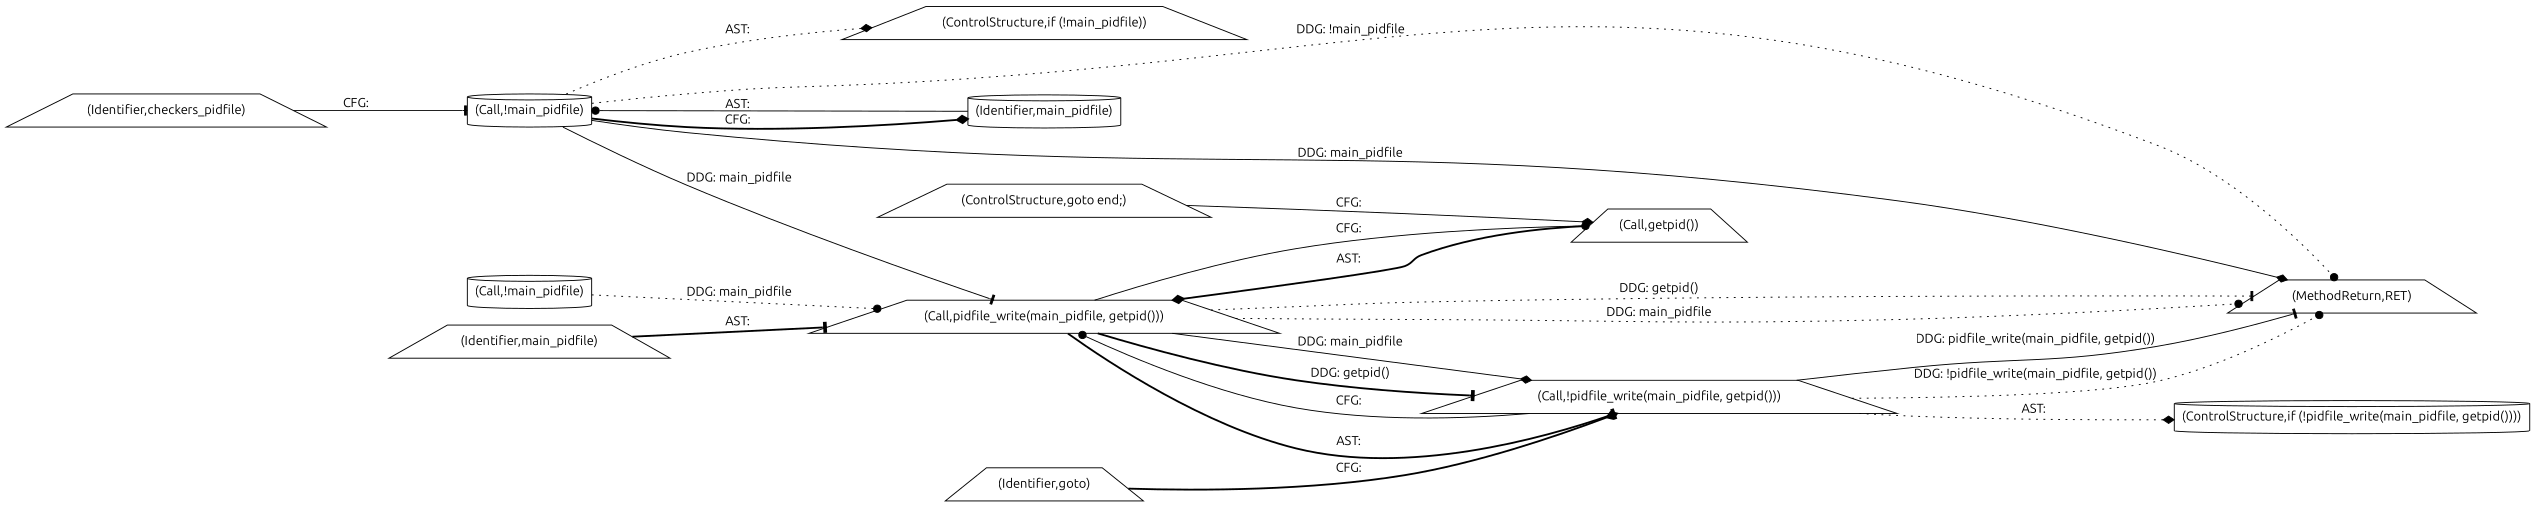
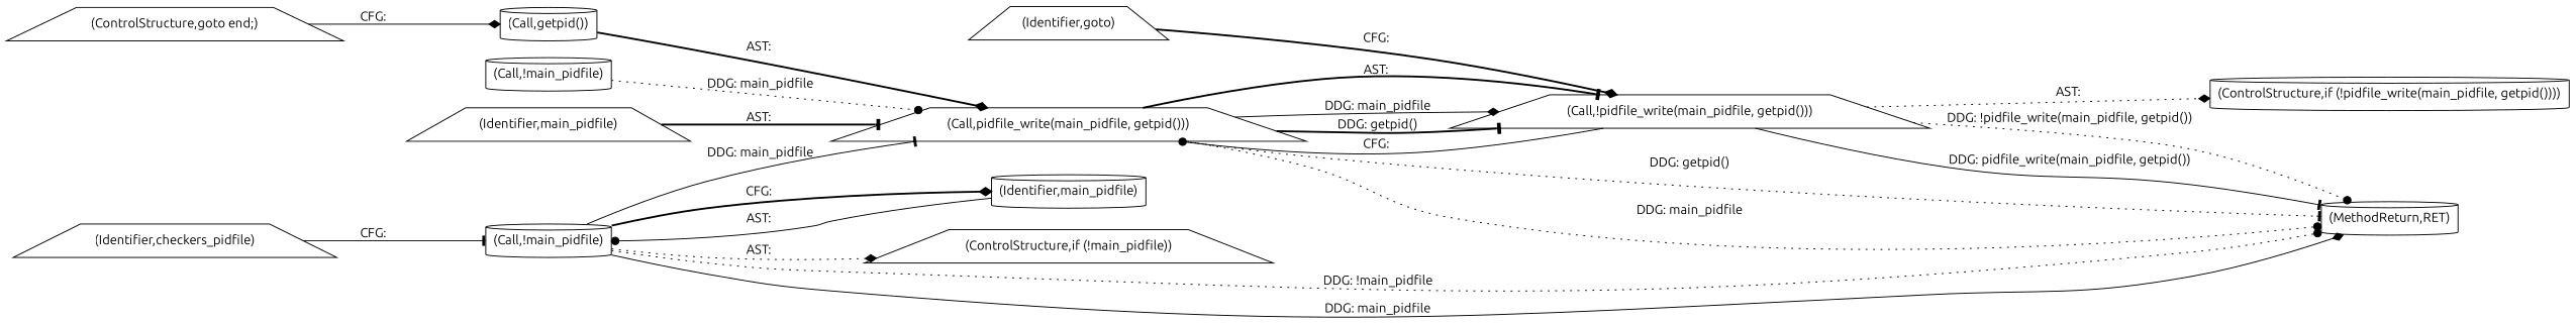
  digraph {
    fontname=Ubuntu
    rankdir=LR
    node [fontname=Ubuntu shape=trapezium]
    edge [arrowhead=diamond fontname=Ubuntu style=solid]
    n1 [label="(Call,!main_pidfile)" shape=cylinder]
    n2 [label="(Call,pidfile_write(main_pidfile, getpid()))"]
    n3 [label="(Identifier,main_pidfile)" shape=cylinder]
    n4 [label="(ControlStructure,if (!main_pidfile))"]
-   n5 [label="(MethodReturn,RET)"]
+   n5 [label="(MethodReturn,RET)" shape=cylinder]
    n6 [label="(Call,!pidfile_write(main_pidfile, getpid()))"]
-   n7 [label="(Call,getpid())"]
+   n7 [label="(Call,getpid())" shape=cylinder]
    n8 [label="(ControlStructure,if (!pidfile_write(main_pidfile, getpid())))" shape=cylinder]
    n9 [label="(Call,!main_pidfile)" shape=cylinder]
    n10 [label="(Identifier,checkers_pidfile)"]
    n11 [label="(ControlStructure,goto end;)"]
    n12 [label="(Identifier,goto)"]
    n13 [label="(Identifier,main_pidfile)"]
    n1 -> n2 [arrowhead=tee label="DDG: main_pidfile"]
    n1 -> n3 [label="CFG: " style=bold]
    n1 -> n4 [label="AST: " style=dotted]
    n1 -> n5 [arrowhead=dot label="DDG: !main_pidfile" style=dotted]
    n1 -> n5 [label="DDG: main_pidfile"]
    n2 -> n5 [arrowhead=tee label="DDG: getpid()" style=dotted]
    n2 -> n5 [arrowhead=dot label="DDG: main_pidfile" style=dotted]
    n2 -> n6 [arrowhead=tee label="AST: " style=bold]
    n2 -> n6 [label="DDG: main_pidfile"]
    n2 -> n6 [arrowhead=tee label="DDG: getpid()" style=bold]
-   n2 -> n7 [arrowhead=dot label="CFG: "]
    n3 -> n1 [arrowhead=dot label="AST: "]
    n6 -> n2 [arrowhead=dot label="CFG: "]
    n6 -> n5 [arrowhead=dot label="DDG: !pidfile_write(main_pidfile, getpid())" style=dotted]
    n6 -> n5 [arrowhead=tee label="DDG: pidfile_write(main_pidfile, getpid())"]
    n6 -> n8 [label="AST: " style=dotted]
    n7 -> n2 [label="AST: " style=bold]
    n9 -> n2 [arrowhead=dot label="DDG: main_pidfile" style=dotted]
    n10 -> n1 [arrowhead=tee label="CFG: "]
    n11 -> n7 [label="CFG: "]
    n12 -> n6 [label="CFG: " style=bold]
    n13 -> n2 [arrowhead=tee label="AST: " style=bold]
  }
